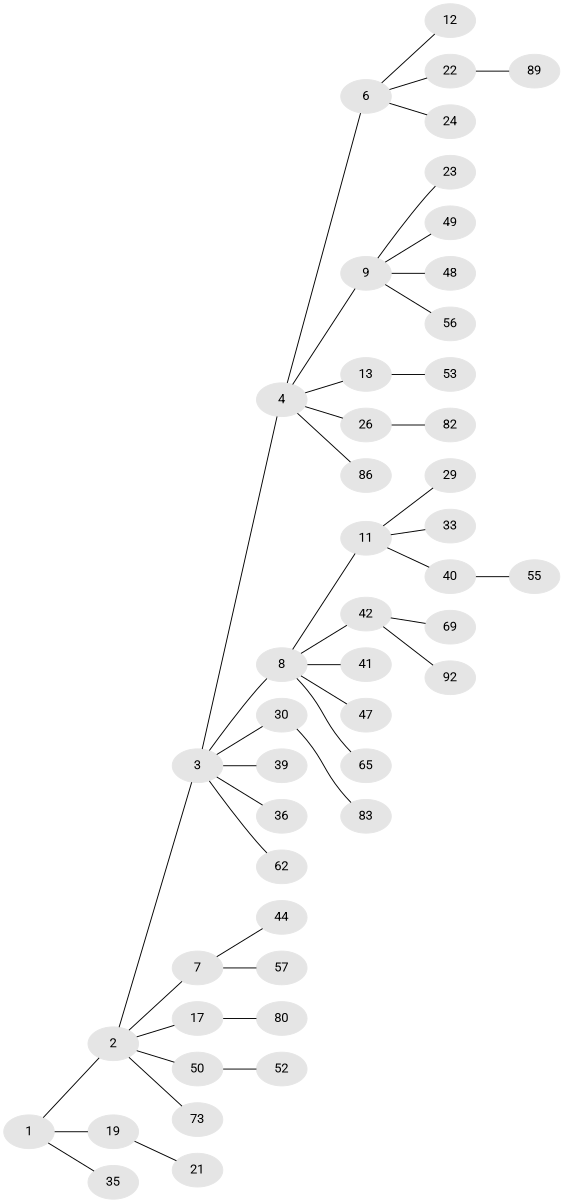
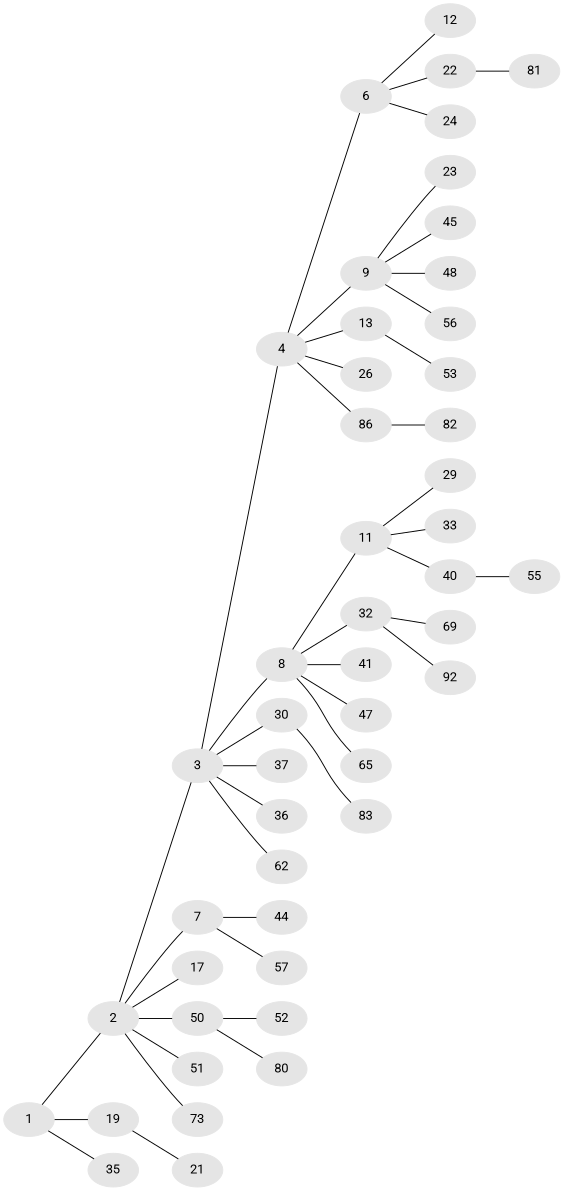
  graph {
    fontname=Roboto
    rankdir=LR
    node [color=gray90 fontname=Roboto style=filled]
    edge [fontname=Roboto]
    1 [super="+43"]
    2
    19
    35 [super="+68"]
    3 [super="+5"]
    7 [super="+10"]
    17
    50
+   51
    73 [super="+90"]
    21
    4
    8
    30
-   39 [super="+70+77+64"]
+   39 [super="+70+77+64" label=37]
    n16 [label=36 super="+71"]
    62
    n18 [label=44]
    57
    52
    80
    6
    9 [super="+16+63+38"]
    13 [super="+36"]
    26 [super="+34"]
    86 [super="+91"]
    11 [super="+27+60+14"]
-   32 [label=42]
+   32
    41
    47
    65 [super="+81"]
    83
    12
    22
    24 [super="+37"]
    23 [super="+75+79+84"]
-   45 [super="+59" label=49]
+   45 [super="+59"]
    48
    56 [super="+88"]
    53 [super="+94"]
    82 [super="+96"]
-   89
+   89 [label=81]
    29 [super="+54"]
    33 [super="+61"]
    40 [super="+58"]
    69
    92
    55
    1 -- 2
    1 -- 19
    1 -- 35
    2 -- 3
    2 -- 7
    2 -- 17
    2 -- 50
+   2 -- 51
    2 -- 73
    19 -- 21
    3 -- 4
    3 -- 8
    3 -- 30
    3 -- 39
    3 -- n16
    3 -- 62
    7 -- n18
    7 -- 57
    50 -- 52
-   17 -- 80
+   50 -- 80
    4 -- 6
    4 -- 9
    4 -- 13
    4 -- 26
    4 -- 86
    8 -- 11
    8 -- 32
    8 -- 41
    8 -- 47
    8 -- 65
    30 -- 83
    6 -- 12
    6 -- 22
    6 -- 24
    9 -- 23
    9 -- 45
    9 -- 48
    9 -- 56
    13 -- 53
-   26 -- 82
+   86 -- 82
    11 -- 29
    11 -- 33
    11 -- 40
    32 -- 69
    32 -- 92
    22 -- 89
    40 -- 55
  }
